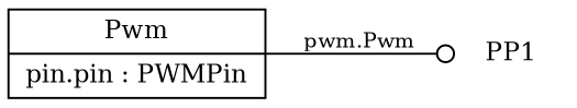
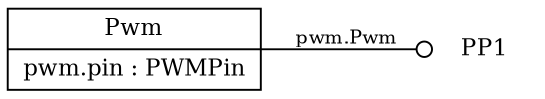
  digraph {
    rankdir=LR
    node [fontsize=12]
-   n1 [label="<f0> Pwm | <f1> pin.pin : PWMPin" shape=record]
+   n1 [label="<f0> Pwm | <f1> pwm.pin : PWMPin" shape=record]
    PP1 [shape=plaintext]
    n1 -> PP1 [arrowhead=odot fontsize=10 label="pwm.Pwm"]
  }
